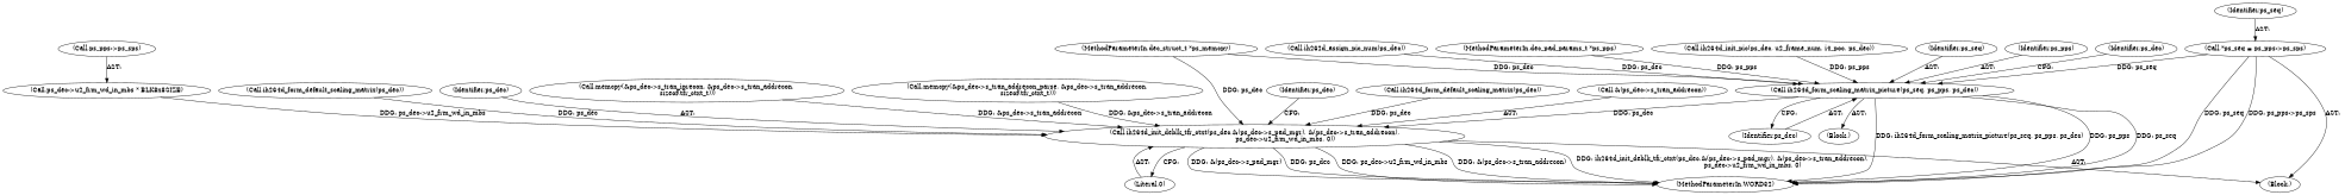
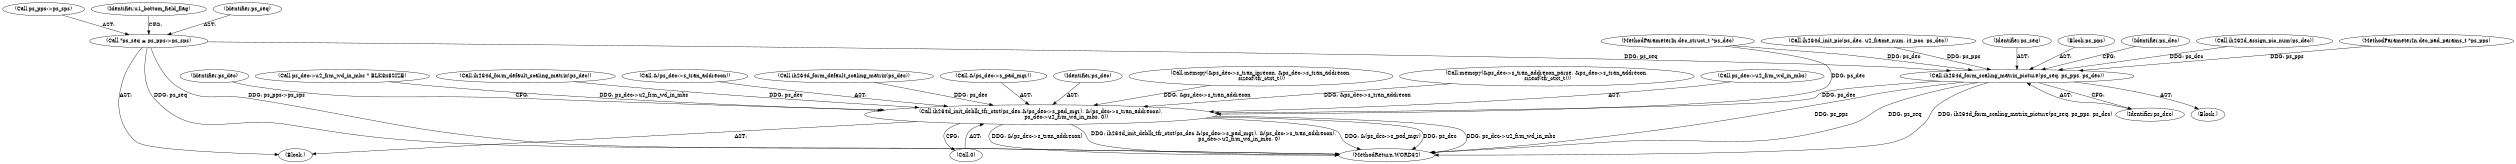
  digraph {
    n1 [label="(Call,*ps_seq = ps_pps->ps_sps)"]
    n2 [label="(Call,ih264d_form_scaling_matrix_picture(ps_seq, ps_pps, ps_dec))"]
-   n3 [label="(MethodParameterIn,WORD32)"]
+   n3 [label="(MethodReturn,WORD32)"]
    n4 [label="(Block,)"]
    n5 [label="(Call,ih264d_init_deblk_tfr_ctxt(ps_dec,&(ps_dec->s_pad_mgr), &(ps_dec->s_tran_addrecon),\n                               ps_dec->u2_frm_wd_in_mbs, 0))"]
    n6 [label="(Identifier,ps_dec)"]
    n7 [label="(Block,)"]
    n8 [label="(Call,ps_pps->ps_sps)"]
-   n9 [label="(Literal,0)"]
-   n10 [label="(Identifier,ps_pps)"]
+   n9 [label="(Call,0)"]
+   n10 [label="(Block,ps_pps)"]
    n11 [label="(Identifier,ps_dec)"]
    n12 [label="(Identifier,ps_dec)"]
    n13 [label="(Call,ps_dec->u2_frm_wd_in_mbs * BLK8x8SIZE)"]
    n14 [label="(Call,ih264d_form_default_scaling_matrix(ps_dec))"]
    n15 [label="(Call,&(ps_dec->s_tran_addrecon))"]
    n16 [label="(Call,ih262d_assign_pic_num(ps_dec))"]
    n17 [label="(MethodParameterIn,dec_pad_params_t *ps_pps)"]
-   n18 [label="(MethodParameterIn,dec_struct_t *ps_memcpy)"]
+   n18 [label="(MethodParameterIn,dec_struct_t *ps_dec)"]
    n19 [label="(Call,ih264d_init_pic(ps_dec, u2_frame_num, i4_poc, ps_dec))"]
    n20 [label="(Call,ih264d_form_default_scaling_matrix(ps_dec))"]
+   n21 [label="(Call,&(ps_dec->s_pad_mgr))"]
    n22 [label="(Identifier,ps_dec)"]
+   n23 [label="(Identifier,u1_bottom_field_flag)"]
    n24 [label="(Call,memcpy(&ps_dec->s_tran_iprecon, &ps_dec->s_tran_addrecon,\n sizeof(tfr_ctxt_t)))"]
    n25 [label="(Identifier,ps_seq)"]
    n26 [label="(Identifier,ps_seq)"]
    n27 [label="(Call,memcpy(&ps_dec->s_tran_addrecon_parse, &ps_dec->s_tran_addrecon,\n sizeof(tfr_ctxt_t)))"]
+   n28 [label="(Call,ps_dec->u2_frm_wd_in_mbs)"]
    n1 -> n2 [label="DDG: ps_seq"]
    n1 -> n3 [label="DDG: ps_pps->ps_sps"]
    n1 -> n3 [label="DDG: ps_seq"]
    n1 -> n4 [label="AST: "]
    n2 -> n3 [label="DDG: ih264d_form_scaling_matrix_picture(ps_seq, ps_pps, ps_dec)"]
    n2 -> n3 [label="DDG: ps_pps"]
    n2 -> n3 [label="DDG: ps_seq"]
    n2 -> n5 [label="DDG: ps_dec"]
    n2 -> n6 [label="CFG: "]
    n2 -> n7 [label="AST: "]
    n5 -> n3 [label="DDG: ps_dec->u2_frm_wd_in_mbs"]
    n5 -> n3 [label="DDG: &(ps_dec->s_tran_addrecon)"]
    n5 -> n3 [label="DDG: ih264d_init_deblk_tfr_ctxt(ps_dec,&(ps_dec->s_pad_mgr), &(ps_dec->s_tran_addrecon),\n                               ps_dec->u2_frm_wd_in_mbs, 0)"]
    n5 -> n3 [label="DDG: &(ps_dec->s_pad_mgr)"]
    n5 -> n3 [label="DDG: ps_dec"]
    n5 -> n4 [label="AST: "]
    n5 -> n9 [label="CFG: "]
    n6 -> n2 [label="AST: "]
-   n8 -> n13 [label="AST: "]
+   n8 -> n1 [label="AST: "]
    n9 -> n5 [label="AST: "]
    n10 -> n2 [label="AST: "]
    n11 -> n5 [label="CFG: "]
    n12 -> n2 [label="CFG: "]
    n13 -> n5 [label="DDG: ps_dec->u2_frm_wd_in_mbs"]
    n14 -> n5 [label="DDG: ps_dec"]
    n15 -> n5 [label="AST: "]
    n16 -> n2 [label="DDG: ps_dec"]
    n17 -> n2 [label="DDG: ps_pps"]
    n18 -> n2 [label="DDG: ps_dec"]
    n18 -> n5 [label="DDG: ps_dec"]
    n19 -> n2 [label="DDG: ps_pps"]
    n20 -> n5 [label="DDG: ps_dec"]
+   n21 -> n5 [label="AST: "]
    n22 -> n5 [label="AST: "]
+   n23 -> n1 [label="CFG: "]
    n24 -> n5 [label="DDG: &ps_dec->s_tran_addrecon"]
    n25 -> n2 [label="AST: "]
    n26 -> n1 [label="AST: "]
    n27 -> n5 [label="DDG: &ps_dec->s_tran_addrecon"]
+   n28 -> n5 [label="AST: "]
  }
